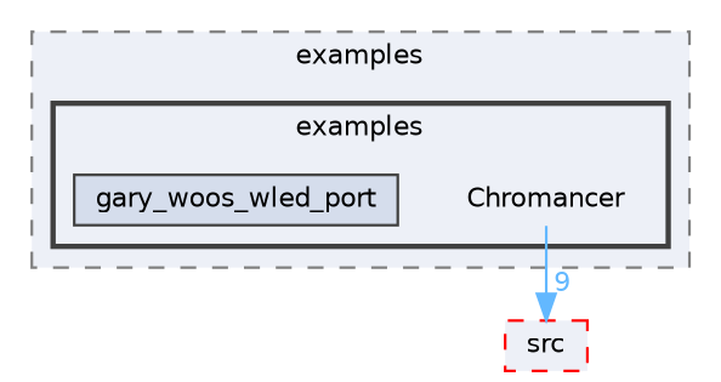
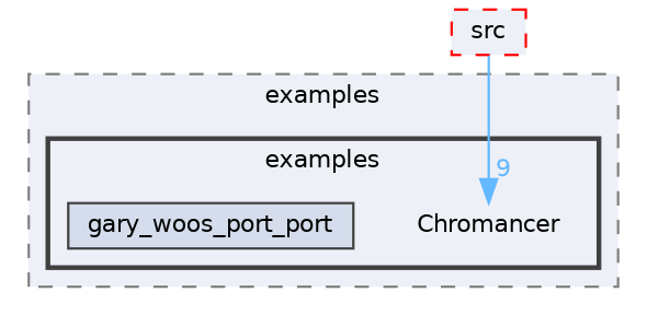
  digraph {
    compound=true
    node [fontname=Helvetica fontsize=10 shape=box]
    n1 [height=0.2 label=Chromancer shape=plaintext width=0.4]
-   n2 [color=grey25 fillcolor="#d5ddec" height=0.2 label=gary_woos_wled_port style=filled width=0.4]
+   n2 [color=grey25 fillcolor="#d5ddec" height=0.2 label=gary_woos_port_port style=filled width=0.4]
    n3 [color=red fillcolor="#edf0f7" height=0.2 label=src style="filled,dashed" width=0.4]
    subgraph cluster_1 {
      bgcolor="#edf0f7"
      fontname=Helvetica
      fontsize=10
      label=examples
      pencolor=grey50
      style="filled,dashed"
      subgraph cluster_2 {
        bgcolor="#edf0f7"
        fontname=Helvetica
        fontsize=10
        pencolor=grey25
        style="filled,bold"
        n1
        n2
      }
    }
-   n1 -> n3 [color=steelblue1 fontcolor=steelblue1 fontname=Helvetica fontsize=10 headlabel=9 labeldistance=1.5 labelfontname=Helvetica labelfontsize=10]
+   n3 -> n1 [color=steelblue1 fontcolor=steelblue1 fontname=Helvetica fontsize=10 headlabel=9 labeldistance=1.5 labelfontname=Helvetica labelfontsize=10]
  }
